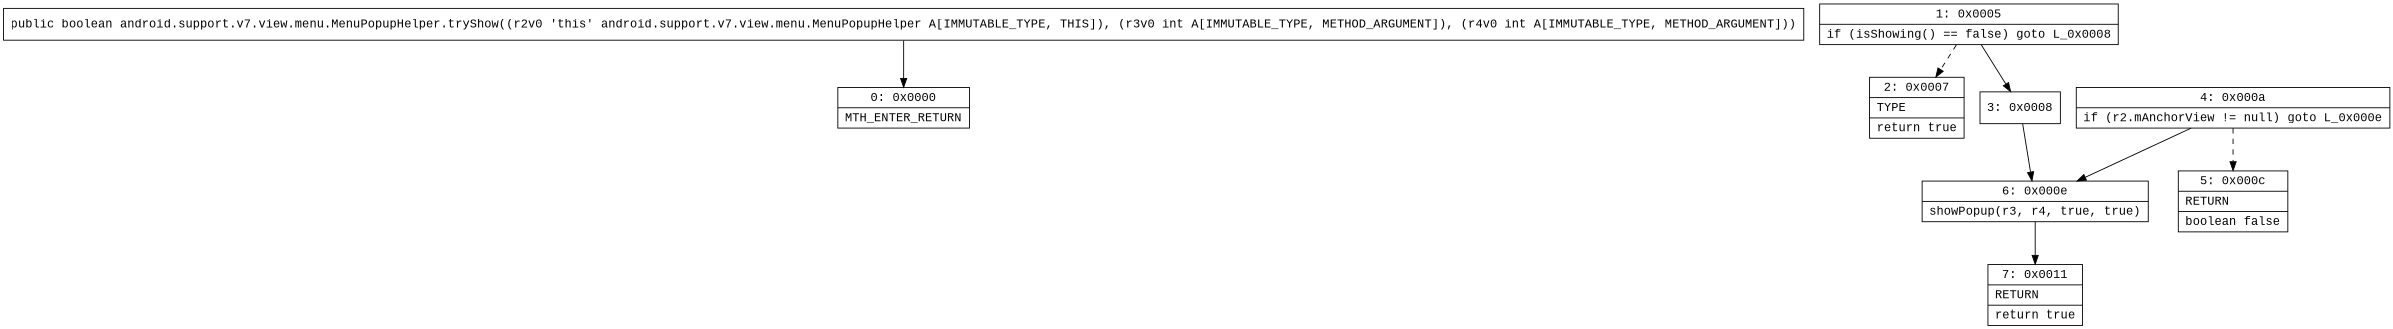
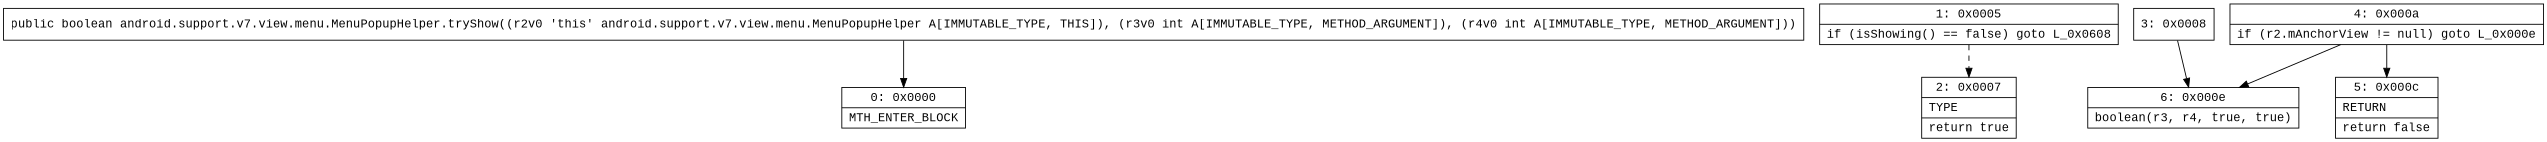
  digraph {
    fontname="Liberation Mono"
    node [fontname="Liberation Mono" shape=record]
    edge [fontname="Liberation Mono"]
-   n1 [label="{0\:\ 0x0000|MTH_ENTER_RETURN\l}"]
-   n2 [label="{1\:\ 0x0005|if (isShowing() == false) goto L_0x0008\l}"]
+   n1 [label="{0\:\ 0x0000|MTH_ENTER_BLOCK\l}"]
+   n2 [label="{1\:\ 0x0005|if (isShowing() == false) goto L_0x0608\l}"]
    n3 [label="{2\:\ 0x0007|TYPE\l|return true\l}"]
    n4 [label="{3\:\ 0x0008}"]
-   n5 [label="{6\:\ 0x000e|showPopup(r3, r4, true, true)\l}"]
+   n5 [label="{6\:\ 0x000e|boolean(r3, r4, true, true)\l}"]
    n6 [label="{4\:\ 0x000a|if (r2.mAnchorView != null) goto L_0x000e\l}"]
-   n7 [label="{5\:\ 0x000c|RETURN\l|boolean false\l}"]
-   n8 [label="{7\:\ 0x0011|RETURN\l|return true\l}"]
+   n7 [label="{5\:\ 0x000c|RETURN\l|return false\l}"]
    n9 [label="{public boolean android.support.v7.view.menu.MenuPopupHelper.tryShow((r2v0 'this' android.support.v7.view.menu.MenuPopupHelper A[IMMUTABLE_TYPE, THIS]), (r3v0 int A[IMMUTABLE_TYPE, METHOD_ARGUMENT]), (r4v0 int A[IMMUTABLE_TYPE, METHOD_ARGUMENT])) }"]
    n2 -> n3 [style=dashed]
-   n2 -> n4
    n4 -> n5
-   n5 -> n8
    n6 -> n5
-   n6 -> n7 [style=dashed]
+   n6 -> n7 [style=solid]
    n9 -> n1
  }
